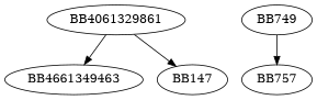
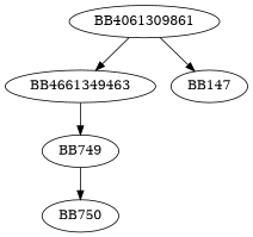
  digraph {
    n1 [label=BB4661349463]
-   BB4061329861
+   BB4061329861 [label=BB4061309861]
    n3 [label=BB147]
    BB749
-   BB750 [label=BB757]
+   BB750
+   n1 -> BB749
    BB4061329861 -> n1
    BB4061329861 -> n3
    BB749 -> BB750
  }
